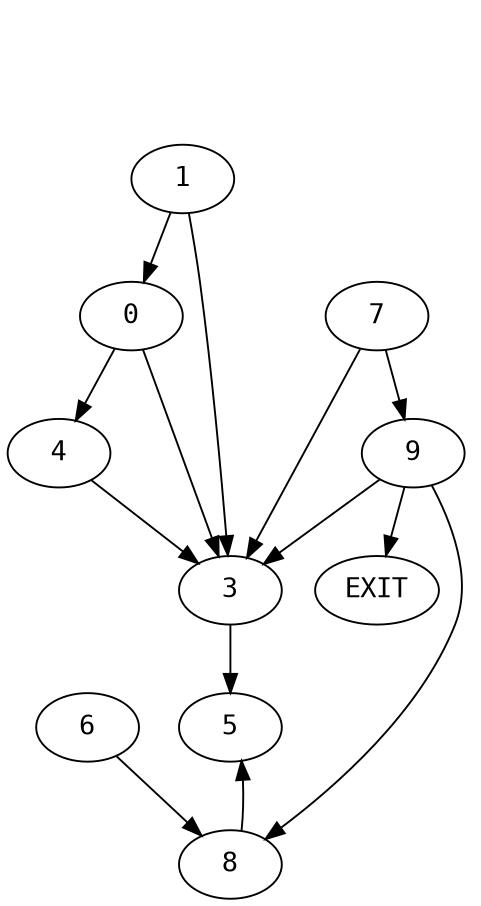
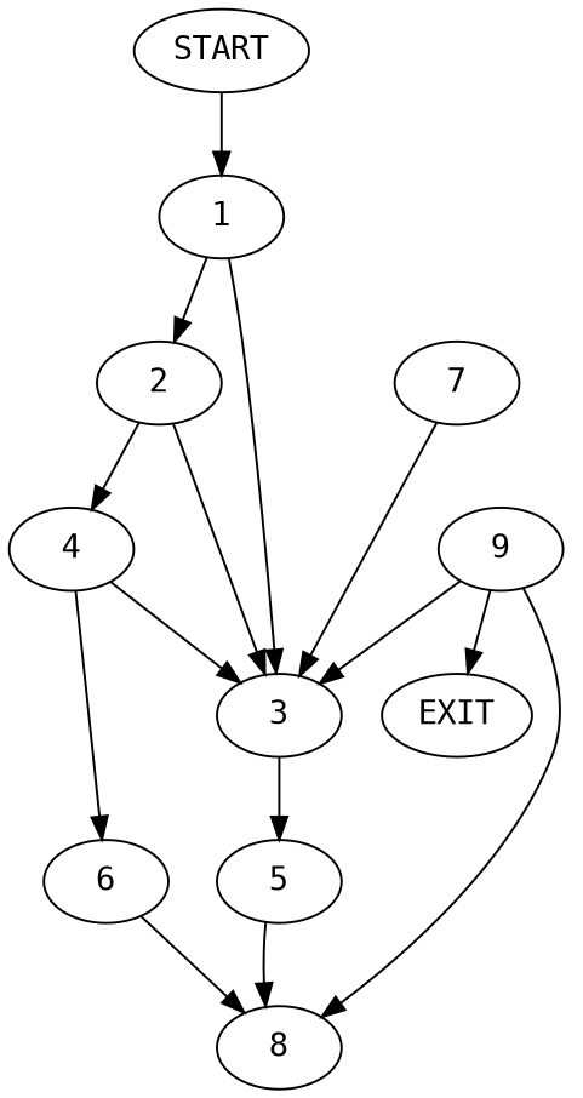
  digraph {
    fontname="DejaVu Sans Mono"
    node [fontname="DejaVu Sans Mono"]
    edge [fontname="DejaVu Sans Mono"]
+   n1 [label=START]
    1
-   2 [label=0]
+   2
    3
    n5 [label=EXIT]
    4
    5
    6
    8
    7
    9
+   n1 -> 1
    1 -> 2
    1 -> 3
    2 -> 3
    2 -> 4
    3 -> 5
    4 -> 3
+   4 -> 6
    6 -> 8
-   8 -> 5
+   5 -> 8
    7 -> 3
-   7 -> 9
    9 -> 3
    9 -> n5
    9 -> 8
  }
